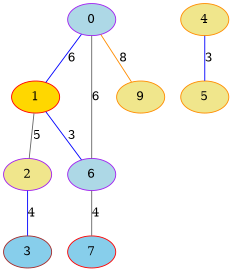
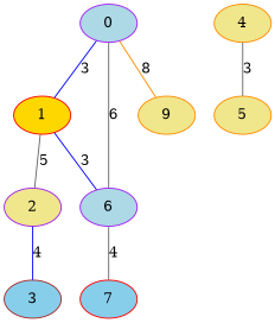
  graph {
    node [color=purple fillcolor=khaki style=filled weight=1]
    edge [color=gray40]
    0 [fillcolor=lightblue]
    1 [color=red fillcolor=gold]
    6 [fillcolor=lightblue]
    n4 [color=darkorange label=9 weight=4]
    2
    7 [color=red fillcolor=skyblue]
    3 [color=brown fillcolor=skyblue]
    4 [color=darkorange]
    5 [color=darkorange]
-   0 -- 1 [color=blue label=6]
+   0 -- 1 [color=blue label=3]
    0 -- 6 [label=6]
    0 -- n4 [color=darkorange label=8]
    1 -- 6 [color=blue label=3]
    1 -- 2 [label=5]
    6 -- 7 [label=4]
    2 -- 3 [color=blue label=4]
-   4 -- 5 [color=blue label=3]
+   4 -- 5 [label=3]
  }
